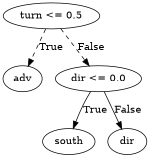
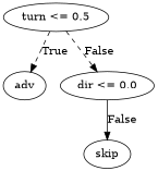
  digraph {
    edge [style=dashed]
    n1 [label="turn <= 0.5"]
    n2 [label=adv]
    n3 [label="dir <= 0.0"]
-   n4 [label=south]
-   n5 [label=dir]
+   n5 [label=skip]
    n1 -> n2 [label=True]
    n1 -> n3 [label=False]
-   n3 -> n4 [label=True style=""]
    n3 -> n5 [label=False style=solid]
  }
